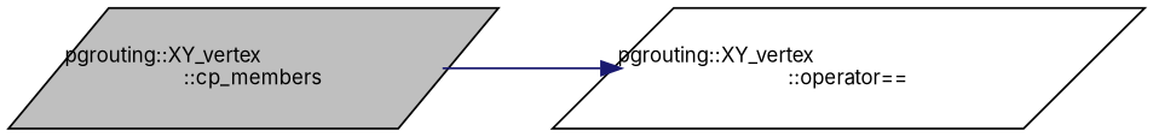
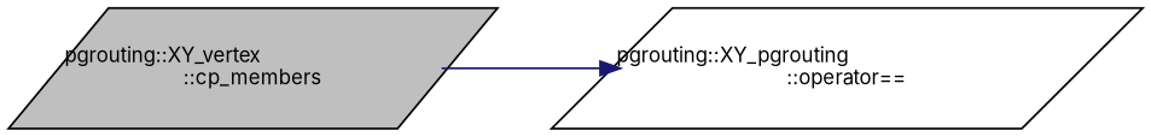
  digraph {
    rankdir=LR
    fontname=Inter
    node [color=black fontname=Inter fontsize=10 shape=parallelogram style=filled]
    n1 [fillcolor=grey75 fontcolor=black height=0.2 label="pgrouting::XY_vertex\l::cp_members" width=0.4]
-   n2 [fillcolor=white height=0.2 label="pgrouting::XY_vertex\l::operator==" width=0.4]
+   n2 [fillcolor=white height=0.2 label="pgrouting::XY_pgrouting\l::operator==" width=0.4]
    n1 -> n2 [color=midnightblue fontname=Inter fontsize=10 labelfontname=Helvetica labelfontsize=10 style=solid arrowhead=normal]
  }
